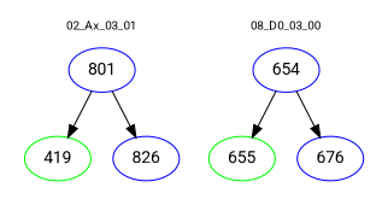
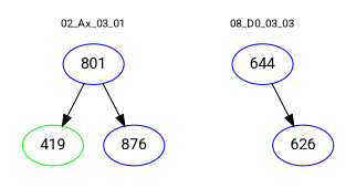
  digraph {
    fontname=Roboto
    node [color=blue fontname=Roboto]
    edge [color=black fontname=Roboto]
    n1 [label=801]
    n2 [color=green label=419]
-   n3 [label=826]
-   n4 [label=654]
-   n5 [color=green label=655]
-   n6 [label=676]
+   n3 [label=876]
+   n4 [label=644]
+   n6 [label=626]
    subgraph cluster_1 {
      color=white
      fontsize=10
      label="02_Ax_03_01"
      n1
      n2
      n3
    }
    subgraph cluster_2 {
      color=white
      fontsize=10
-     label="08_D0_03_00"
+     label="08_D0_03_03"
      n4
-     n5
      n6
    }
    n1 -> n2
    n1 -> n3
-   n4 -> n5
    n4 -> n6
  }
